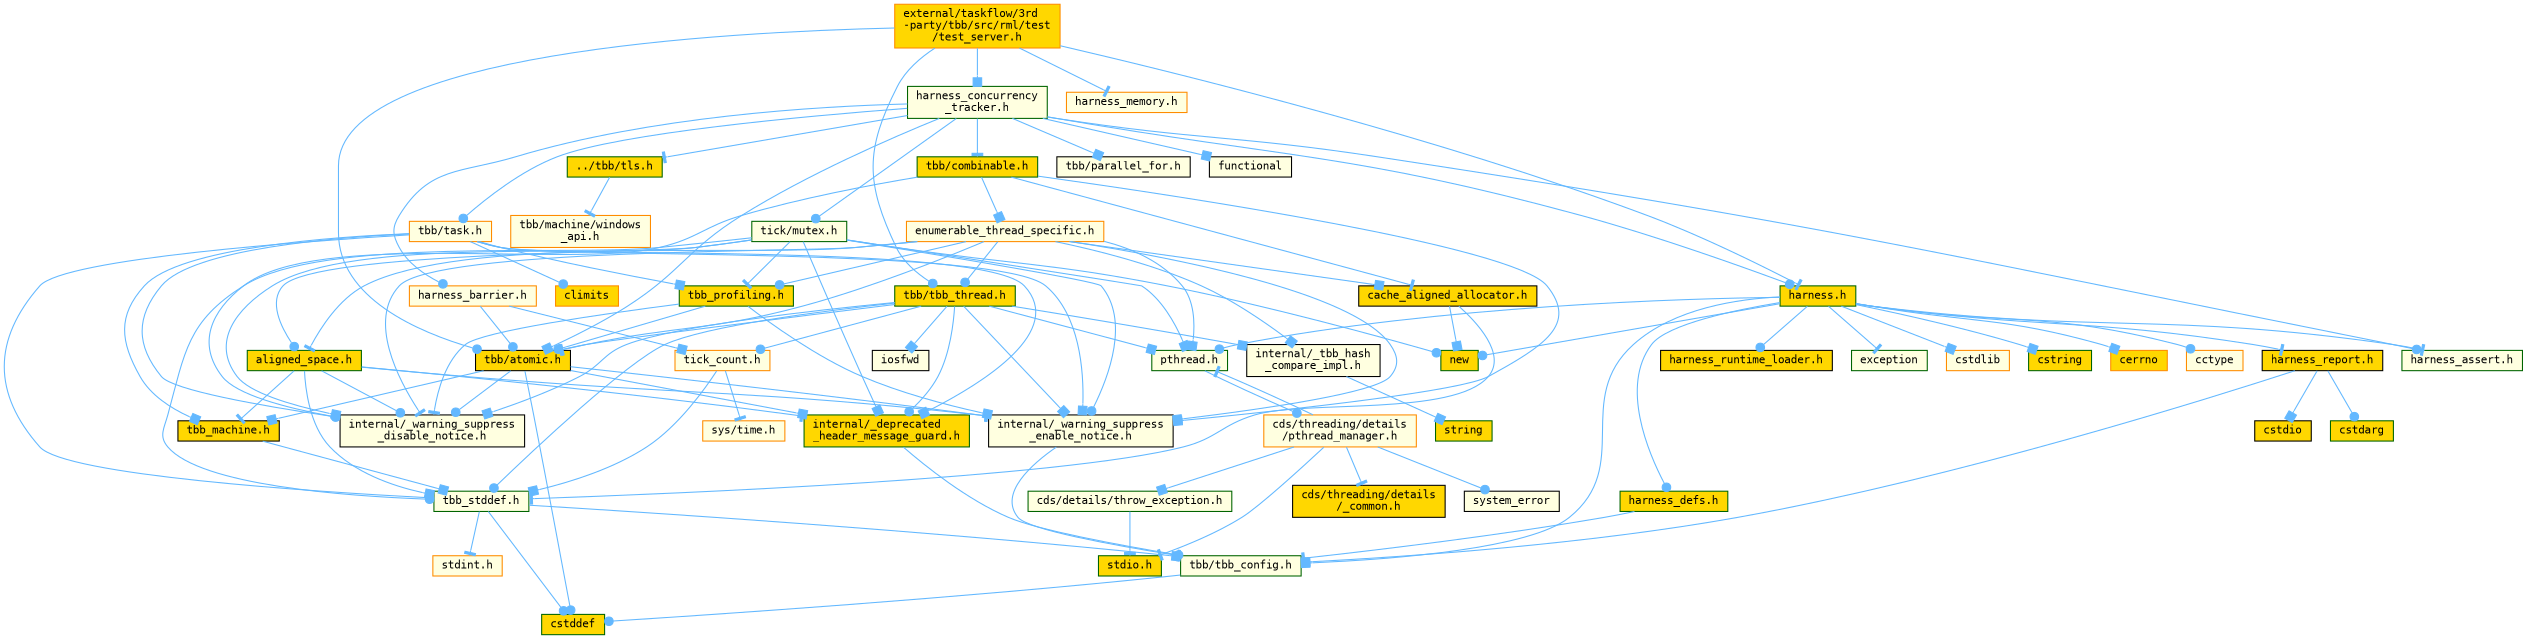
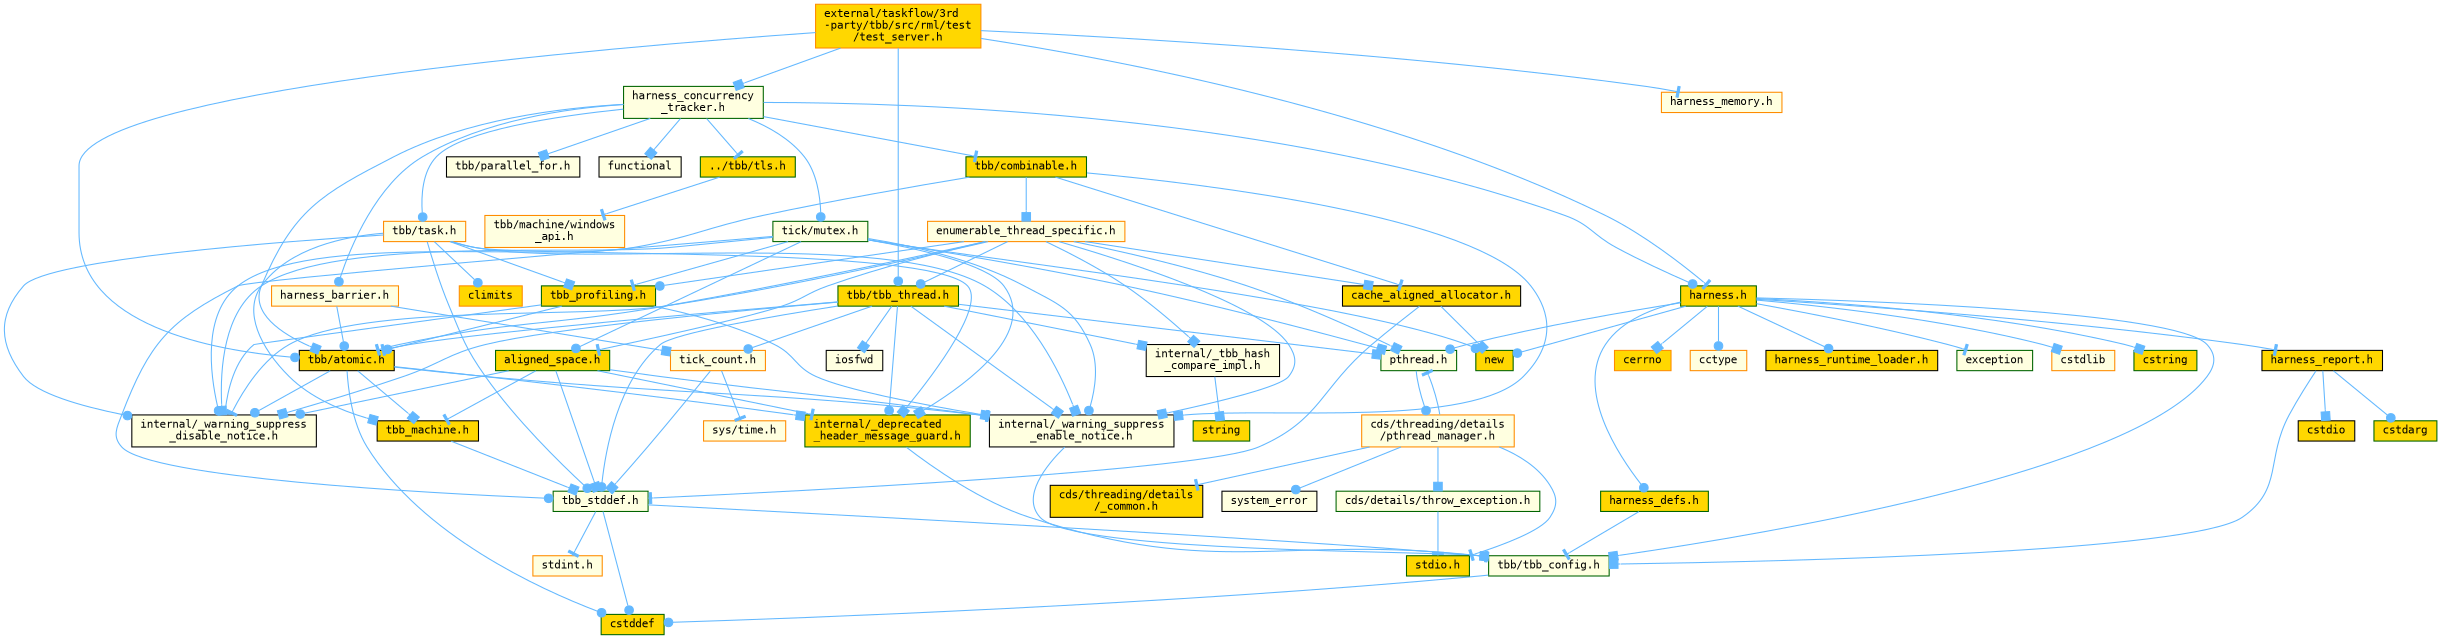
  digraph {
    fontname="DejaVu Sans Mono"
    node [color=darkgreen fillcolor=lightyellow fontname="DejaVu Sans Mono" fontsize=10 shape=box style=filled]
    edge [arrowhead=box color=steelblue1 fontname="DejaVu Sans Mono" fontsize=10 labelfontname=Helvetica labelfontsize=10 style=solid]
    n1 [color=darkorange fillcolor=gold fontcolor=black height=0.2 label="external/taskflow/3rd\l-party/tbb/src/rml/test\l/test_server.h" width=0.4]
    n2 [color=black fillcolor=gold height=0.2 label="tbb/atomic.h" width=0.4]
    n3 [fillcolor=gold height=0.2 label="tbb/tbb_thread.h" width=0.4]
    n4 [fillcolor=gold height=0.2 label="harness.h" width=0.4]
    n5 [color=darkorange height=0.2 label="harness_memory.h" width=0.4]
    n6 [height=0.2 label="harness_concurrency\l_tracker.h" width=0.4]
    n7 [fillcolor=gold height=0.2 label="internal/_deprecated\l_header_message_guard.h" width=0.4]
    n8 [fillcolor=gold height=0.2 label=cstddef width=0.4]
    n9 [color=black height=0.2 label="internal/_warning_suppress\l_enable_notice.h" width=0.4]
    n10 [color=black fillcolor=gold height=0.2 label="tbb_machine.h" width=0.4]
    n11 [color=black height=0.2 label="internal/_warning_suppress\l_disable_notice.h" width=0.4]
    n12 [height=0.2 label="tbb_stddef.h" width=0.4]
    n13 [height=0.2 label="pthread.h" width=0.4]
    n14 [color=black height=0.2 label="internal/_tbb_hash\l_compare_impl.h" width=0.4]
    n15 [color=darkorange height=0.2 label="tick_count.h" width=0.4]
    n16 [color=black height=0.2 label=iosfwd width=0.4]
    n17 [height=0.2 label="tbb/tbb_config.h" width=0.4]
    n18 [fillcolor=gold height=0.2 label="harness_defs.h" width=0.4]
    n19 [color=darkorange height=0.2 label=cstdlib width=0.4]
    n20 [fillcolor=gold height=0.2 label=cstring width=0.4]
    n21 [color=darkorange fillcolor=gold height=0.2 label=cerrno width=0.4]
    n22 [color=darkorange height=0.2 label=cctype width=0.4]
    n23 [fillcolor=gold height=0.2 label=new width=0.4]
    n24 [color=black fillcolor=gold height=0.2 label="harness_runtime_loader.h" width=0.4]
    n25 [color=black fillcolor=gold height=0.2 label="harness_report.h" width=0.4]
    n26 [height=0.2 label=exception width=0.4]
-   n27 [height=0.2 label="harness_assert.h" width=0.4]
    n28 [color=darkorange height=0.2 label="harness_barrier.h" width=0.4]
    n29 [fillcolor=gold height=0.2 label="../tbb/tls.h" width=0.4]
    n30 [height=0.2 label="tick/mutex.h" width=0.4]
    n31 [color=darkorange height=0.2 label="tbb/task.h" width=0.4]
    n32 [fillcolor=gold height=0.2 label="tbb/combinable.h" width=0.4]
    n33 [color=black height=0.2 label="tbb/parallel_for.h" width=0.4]
    n34 [color=black height=0.2 label=functional width=0.4]
    n35 [color=darkorange height=0.2 label="stdint.h" width=0.4]
    n36 [color=darkorange height=0.2 label="cds/threading/details\l/pthread_manager.h" width=0.4]
    n37 [fillcolor=gold height=0.2 label=string width=0.4]
    n38 [color=darkorange height=0.2 label="sys/time.h" width=0.4]
    n39 [color=black height=0.2 label=system_error width=0.4]
    n40 [fillcolor=gold height=0.2 label="stdio.h" width=0.4]
    n41 [color=black fillcolor=gold height=0.2 label="cds/threading/details\l/_common.h" width=0.4]
    n42 [height=0.2 label="cds/details/throw_exception.h" width=0.4]
    n43 [color=black fillcolor=gold height=0.2 label=cstdio width=0.4]
    n44 [fillcolor=gold height=0.2 label=cstdarg width=0.4]
    n45 [color=darkorange height=0.2 label="tbb/machine/windows\l_api.h" width=0.4]
    n46 [fillcolor=gold height=0.2 label="aligned_space.h" width=0.4]
    n47 [fillcolor=gold height=0.2 label="tbb_profiling.h" width=0.4]
    n48 [color=darkorange fillcolor=gold height=0.2 label=climits width=0.4]
    n49 [color=darkorange height=0.2 label="enumerable_thread_specific.h" width=0.4]
    n50 [color=black fillcolor=gold height=0.2 label="cache_aligned_allocator.h" width=0.4]
    n1 -> n2 [arrowhead=dot]
    n1 -> n3 [arrowhead=dot]
    n1 -> n4 [arrowhead=tee]
    n1 -> n5 [arrowhead=tee]
    n1 -> n6
    n2 -> n7
    n2 -> n8 [arrowhead=dot]
    n2 -> n9 [arrowhead=tee]
    n2 -> n10
    n2 -> n11 [arrowhead=dot]
    n3 -> n2 [arrowhead=tee]
    n3 -> n7 [arrowhead=dot]
    n3 -> n9
    n3 -> n11
    n3 -> n12 [arrowhead=dot]
    n3 -> n13
    n3 -> n14
    n3 -> n15 [arrowhead=dot]
    n3 -> n16
    n4 -> n13 [arrowhead=dot]
    n4 -> n17
    n4 -> n18 [arrowhead=dot]
    n4 -> n19
    n4 -> n20
    n4 -> n21
    n4 -> n22 [arrowhead=dot]
    n4 -> n23 [arrowhead=dot]
    n4 -> n24 [arrowhead=dot]
    n4 -> n25 [arrowhead=tee]
    n4 -> n26 [arrowhead=tee]
-   n4 -> n27 [arrowhead=tee]
    n6 -> n2
    n6 -> n4 [arrowhead=dot]
-   n6 -> n27 [arrowhead=dot]
    n6 -> n28 [arrowhead=dot]
    n6 -> n29 [arrowhead=tee]
    n6 -> n30 [arrowhead=dot]
    n6 -> n31 [arrowhead=dot]
    n6 -> n32 [arrowhead=tee]
    n6 -> n33
    n6 -> n34
    n7 -> n17 [arrowhead=dot]
    n9 -> n17 [arrowhead=tee]
    n10 -> n12
    n12 -> n8 [arrowhead=dot]
    n12 -> n17
    n12 -> n35 [arrowhead=tee]
    n13 -> n36 [arrowhead=dot]
    n14 -> n37
    n15 -> n12
    n15 -> n38 [arrowhead=tee]
    n17 -> n8 [arrowhead=dot]
    n18 -> n17 [arrowhead=tee]
    n25 -> n17
    n25 -> n43
    n25 -> n44 [arrowhead=dot]
    n28 -> n2 [arrowhead=dot]
    n28 -> n15
    n29 -> n45 [arrowhead=tee]
    n30 -> n7
    n30 -> n9 [arrowhead=dot]
    n30 -> n11
    n30 -> n12 [arrowhead=dot]
    n30 -> n13
    n30 -> n23 [arrowhead=dot]
    n30 -> n46 [arrowhead=dot]
    n30 -> n47 [arrowhead=tee]
    n31 -> n7
    n31 -> n9
    n31 -> n10
    n31 -> n11 [arrowhead=dot]
    n31 -> n12 [arrowhead=dot]
    n31 -> n47
    n31 -> n48 [arrowhead=dot]
    n32 -> n9
    n32 -> n11 [arrowhead=dot]
    n32 -> n49
    n32 -> n50 [arrowhead=tee]
    n36 -> n13 [arrowhead=tee]
    n36 -> n39 [arrowhead=dot]
    n36 -> n40 [arrowhead=tee]
    n36 -> n41 [arrowhead=tee]
    n36 -> n42
    n42 -> n40 [arrowhead=tee]
    n46 -> n7 [arrowhead=tee]
    n46 -> n9 [arrowhead=tee]
    n46 -> n10 [arrowhead=tee]
    n46 -> n11 [arrowhead=dot]
    n46 -> n12
    n47 -> n2 [arrowhead=dot]
    n47 -> n9
    n47 -> n11 [arrowhead=tee]
    n49 -> n2 [arrowhead=tee]
    n49 -> n3 [arrowhead=dot]
    n49 -> n9
    n49 -> n11 [arrowhead=tee]
    n49 -> n13
    n49 -> n14
    n49 -> n46 [arrowhead=tee]
    n49 -> n47 [arrowhead=dot]
    n49 -> n50
    n50 -> n12 [arrowhead=tee]
    n50 -> n23
  }
